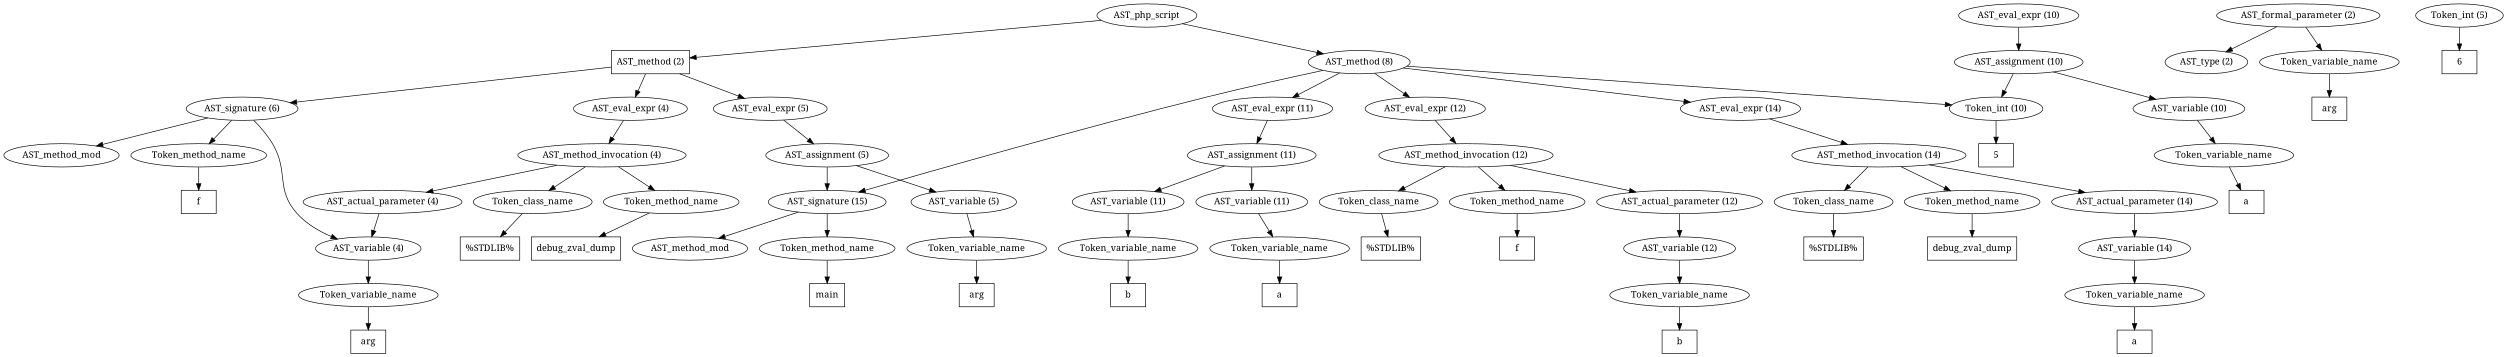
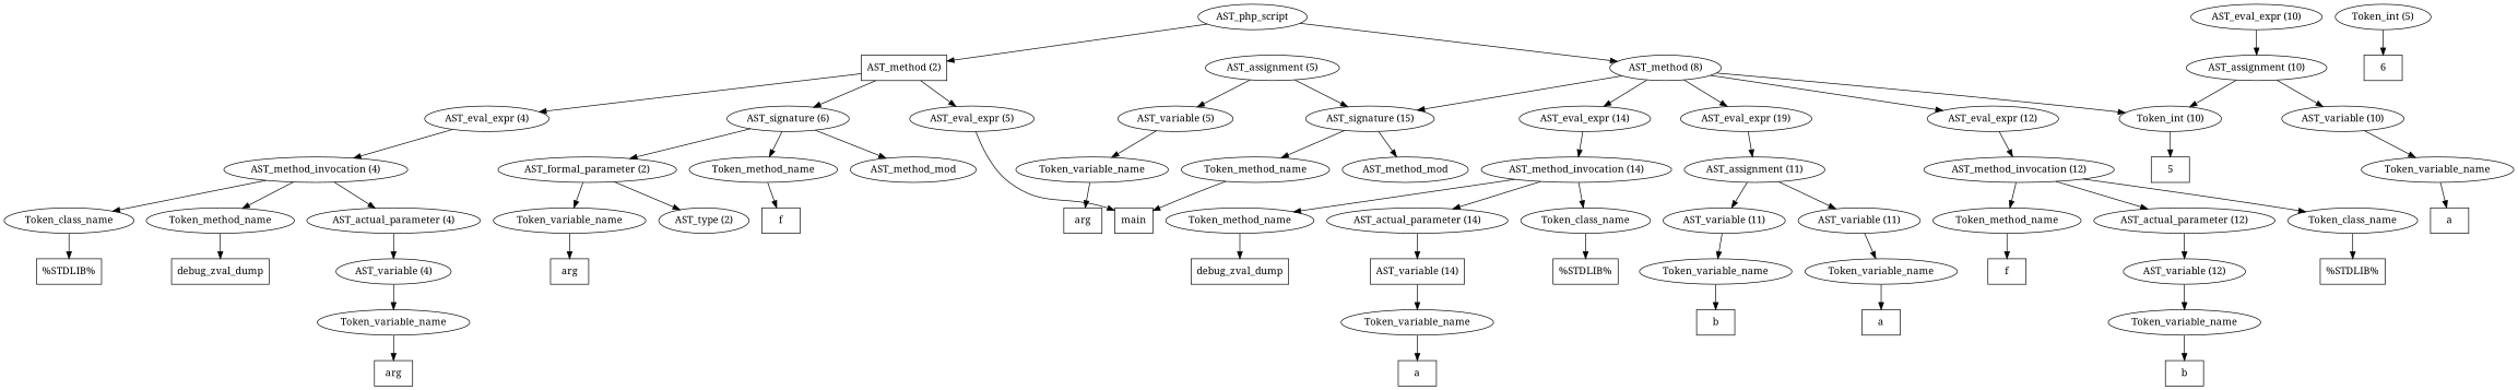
  digraph {
    fontname="Noto Serif"
    node [fontname="Noto Serif"]
    edge [fontname="Noto Serif"]
    n1 [label=AST_php_script]
    n2 [label="AST_method (2)" shape=box]
    n3 [label="AST_method (8)"]
    n4 [label="AST_signature (6)"]
    n5 [label="AST_eval_expr (4)"]
    n6 [label="AST_eval_expr (5)"]
    n7 [label="AST_signature (15)"]
-   n8 [label="AST_eval_expr (11)"]
+   n8 [label="AST_eval_expr (19)"]
    n9 [label="AST_eval_expr (12)"]
    n10 [label="AST_eval_expr (14)"]
    n11 [label="Token_int (10)"]
    n12 [label=AST_method_mod]
    n13 [label=Token_method_name]
    n14 [label="AST_formal_parameter (2)"]
    n15 [label="AST_method_invocation (4)"]
    n16 [label="AST_assignment (5)"]
    n17 [label=f shape=box]
    n18 [label="AST_type (2)"]
    n19 [label=Token_variable_name]
    n20 [label=arg shape=box]
    n21 [label=Token_class_name]
    n22 [label=Token_method_name]
    n23 [label="AST_actual_parameter (4)"]
    n24 [label="%STDLIB%" shape=box]
    n25 [label=debug_zval_dump shape=box]
    n26 [label="AST_variable (4)"]
    n27 [label=Token_variable_name]
    n28 [label=arg shape=box]
    n29 [label="AST_variable (5)"]
    n30 [label=Token_variable_name]
    n31 [label="Token_int (5)"]
    n32 [label=6 shape=box]
    n33 [label=arg shape=box]
    n34 [label=AST_method_mod]
    n35 [label=Token_method_name]
    n36 [label="AST_eval_expr (10)"]
    n37 [label="AST_assignment (10)"]
    n38 [label="AST_assignment (11)"]
    n39 [label="AST_method_invocation (12)"]
    n40 [label="AST_method_invocation (14)"]
    n41 [label=main shape=box]
    n42 [label="AST_variable (10)"]
    n43 [label=Token_variable_name]
    n44 [label=5 shape=box]
    n45 [label=a shape=box]
    n46 [label="AST_variable (11)"]
    n47 [label="AST_variable (11)"]
    n48 [label=Token_variable_name]
    n49 [label=Token_variable_name]
    n50 [label=b shape=box]
    n51 [label=a shape=box]
    n52 [label=Token_class_name]
    n53 [label=Token_method_name]
    n54 [label="AST_actual_parameter (12)"]
    n55 [label="%STDLIB%" shape=box]
    n56 [label=f shape=box]
    n57 [label="AST_variable (12)"]
    n58 [label=Token_variable_name]
    n59 [label=b shape=box]
    n60 [label=Token_class_name]
    n61 [label=Token_method_name]
    n62 [label="AST_actual_parameter (14)"]
    n63 [label="%STDLIB%" shape=box]
    n64 [label=debug_zval_dump shape=box]
-   n65 [label="AST_variable (14)"]
+   n65 [label="AST_variable (14)" shape=box]
    n66 [label=Token_variable_name]
    n67 [label=a shape=box]
    n1 -> n2
    n1 -> n3
    n2 -> n4
    n2 -> n5
    n2 -> n6
    n3 -> n7
    n3 -> n8
    n3 -> n9
    n3 -> n10
    n3 -> n11
    n4 -> n12
    n4 -> n13
-   n4 -> n26
+   n4 -> n14
    n5 -> n15
-   n6 -> n16
+   n6 -> n41
    n7 -> n34
    n7 -> n35
    n8 -> n38
    n9 -> n39
    n10 -> n40
    n11 -> n44
    n13 -> n17
    n14 -> n18
    n14 -> n19
    n15 -> n21
    n15 -> n22
    n15 -> n23
    n16 -> n7
    n16 -> n29
    n19 -> n20
    n21 -> n24
    n22 -> n25
    n23 -> n26
    n26 -> n27
    n27 -> n28
    n29 -> n30
    n30 -> n33
    n31 -> n32
    n35 -> n41
    n36 -> n37
    n37 -> n11
    n37 -> n42
    n38 -> n46
    n38 -> n47
    n39 -> n52
    n39 -> n53
    n39 -> n54
    n40 -> n60
    n40 -> n61
    n40 -> n62
    n42 -> n43
    n43 -> n45
    n46 -> n48
    n47 -> n49
    n48 -> n50
    n49 -> n51
    n52 -> n55
    n53 -> n56
    n54 -> n57
    n57 -> n58
    n58 -> n59
    n60 -> n63
    n61 -> n64
    n62 -> n65
    n65 -> n66
    n66 -> n67
  }
